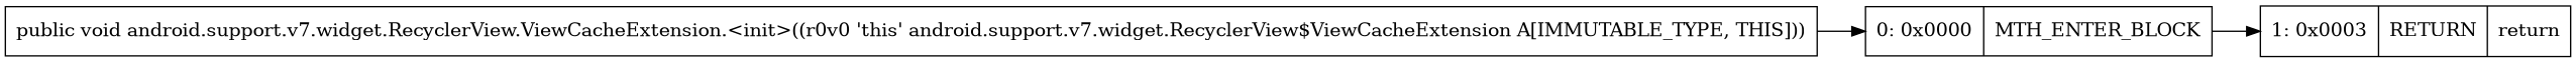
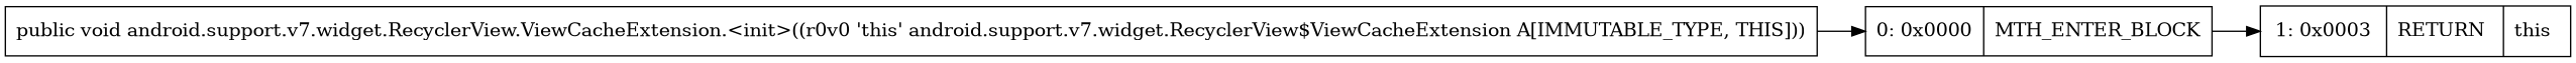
  digraph {
    rankdir=LR
    node [shape=record]
    n1 [label="{0\:\ 0x0000|MTH_ENTER_BLOCK\l}"]
-   n2 [label="{1\:\ 0x0003|RETURN\l|return\l}"]
+   n2 [label="{1\:\ 0x0003|RETURN\l|this\l}"]
    n3 [label="{public void android.support.v7.widget.RecyclerView.ViewCacheExtension.\<init\>((r0v0 'this' android.support.v7.widget.RecyclerView$ViewCacheExtension A[IMMUTABLE_TYPE, THIS])) }"]
    n1 -> n2
    n3 -> n1
  }
